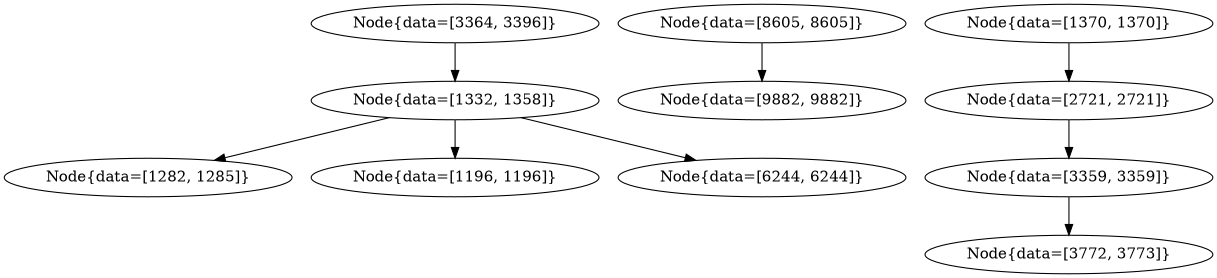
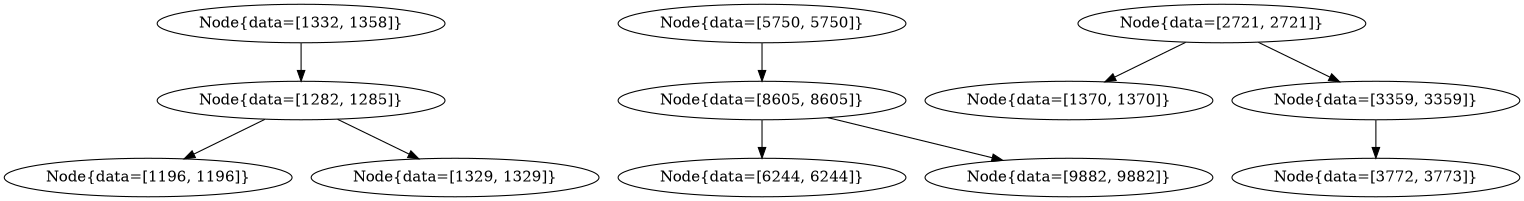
  digraph {
-   n1 [label="Node{data=[3364, 3396]}"]
    n2 [label="Node{data=[1332, 1358]}"]
    n3 [label="Node{data=[1282, 1285]}"]
+   n4 [label="Node{data=[5750, 5750]}"]
    n5 [label="Node{data=[8605, 8605]}"]
    n6 [label="Node{data=[1196, 1196]}"]
+   n7 [label="Node{data=[1329, 1329]}"]
    n8 [label="Node{data=[2721, 2721]}"]
    n9 [label="Node{data=[1370, 1370]}"]
    n10 [label="Node{data=[3359, 3359]}"]
    n11 [label="Node{data=[3772, 3773]}"]
    n12 [label="Node{data=[6244, 6244]}"]
    n13 [label="Node{data=[9882, 9882]}"]
-   n1 -> n2
    n2 -> n3
-   n2 -> n6
-   n2 -> n12
+   n3 -> n6
+   n3 -> n7
+   n4 -> n5
+   n5 -> n12
    n5 -> n13
-   n9 -> n8
+   n8 -> n9
    n8 -> n10
    n10 -> n11
  }
